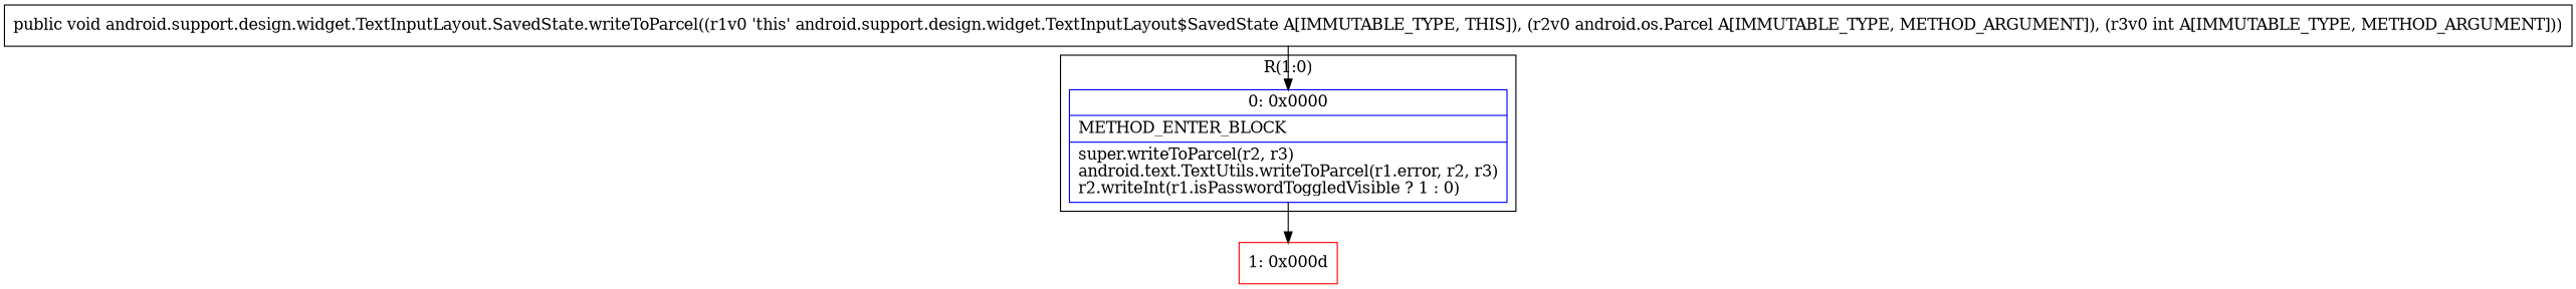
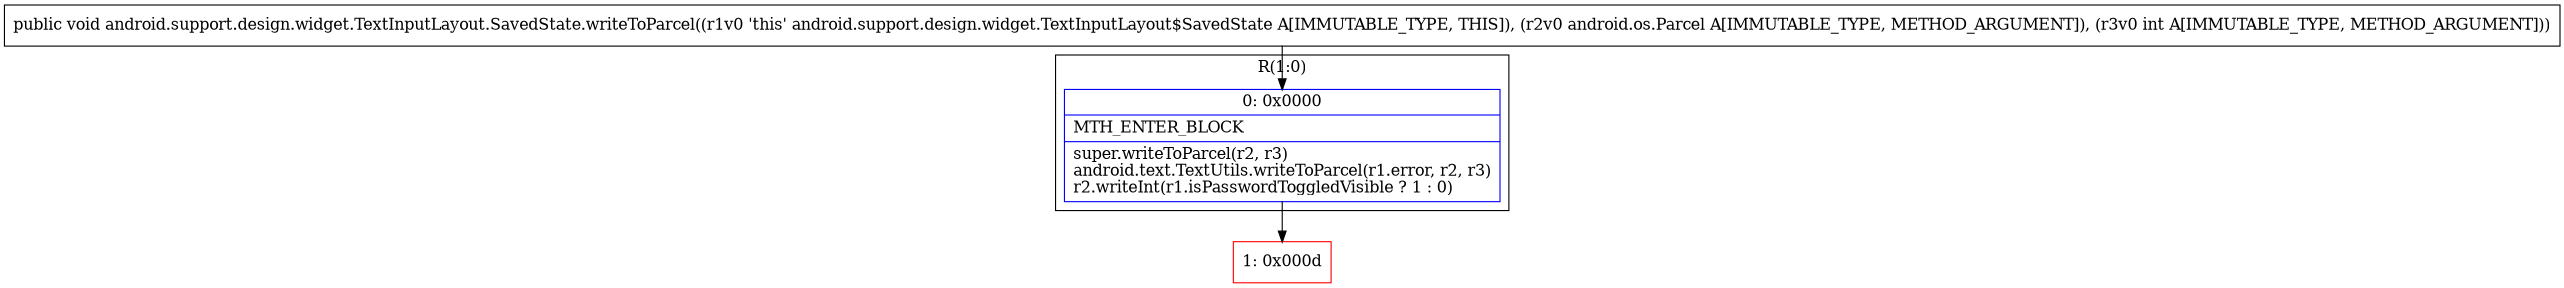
  digraph {
    node [shape=record]
-   n1 [color=blue label="{0\:\ 0x0000|METHOD_ENTER_BLOCK\l|super.writeToParcel(r2, r3)\landroid.text.TextUtils.writeToParcel(r1.error, r2, r3)\lr2.writeInt(r1.isPasswordToggledVisible ? 1 : 0)\l}"]
+   n1 [color=blue label="{0\:\ 0x0000|MTH_ENTER_BLOCK\l|super.writeToParcel(r2, r3)\landroid.text.TextUtils.writeToParcel(r1.error, r2, r3)\lr2.writeInt(r1.isPasswordToggledVisible ? 1 : 0)\l}"]
    n2 [color=red label="{1\:\ 0x000d}"]
    n3 [label="{public void android.support.design.widget.TextInputLayout.SavedState.writeToParcel((r1v0 'this' android.support.design.widget.TextInputLayout$SavedState A[IMMUTABLE_TYPE, THIS]), (r2v0 android.os.Parcel A[IMMUTABLE_TYPE, METHOD_ARGUMENT]), (r3v0 int A[IMMUTABLE_TYPE, METHOD_ARGUMENT])) }"]
    subgraph cluster_1 {
      label="R(1:0)"
      n1
    }
    n1 -> n2
    n3 -> n1
  }
